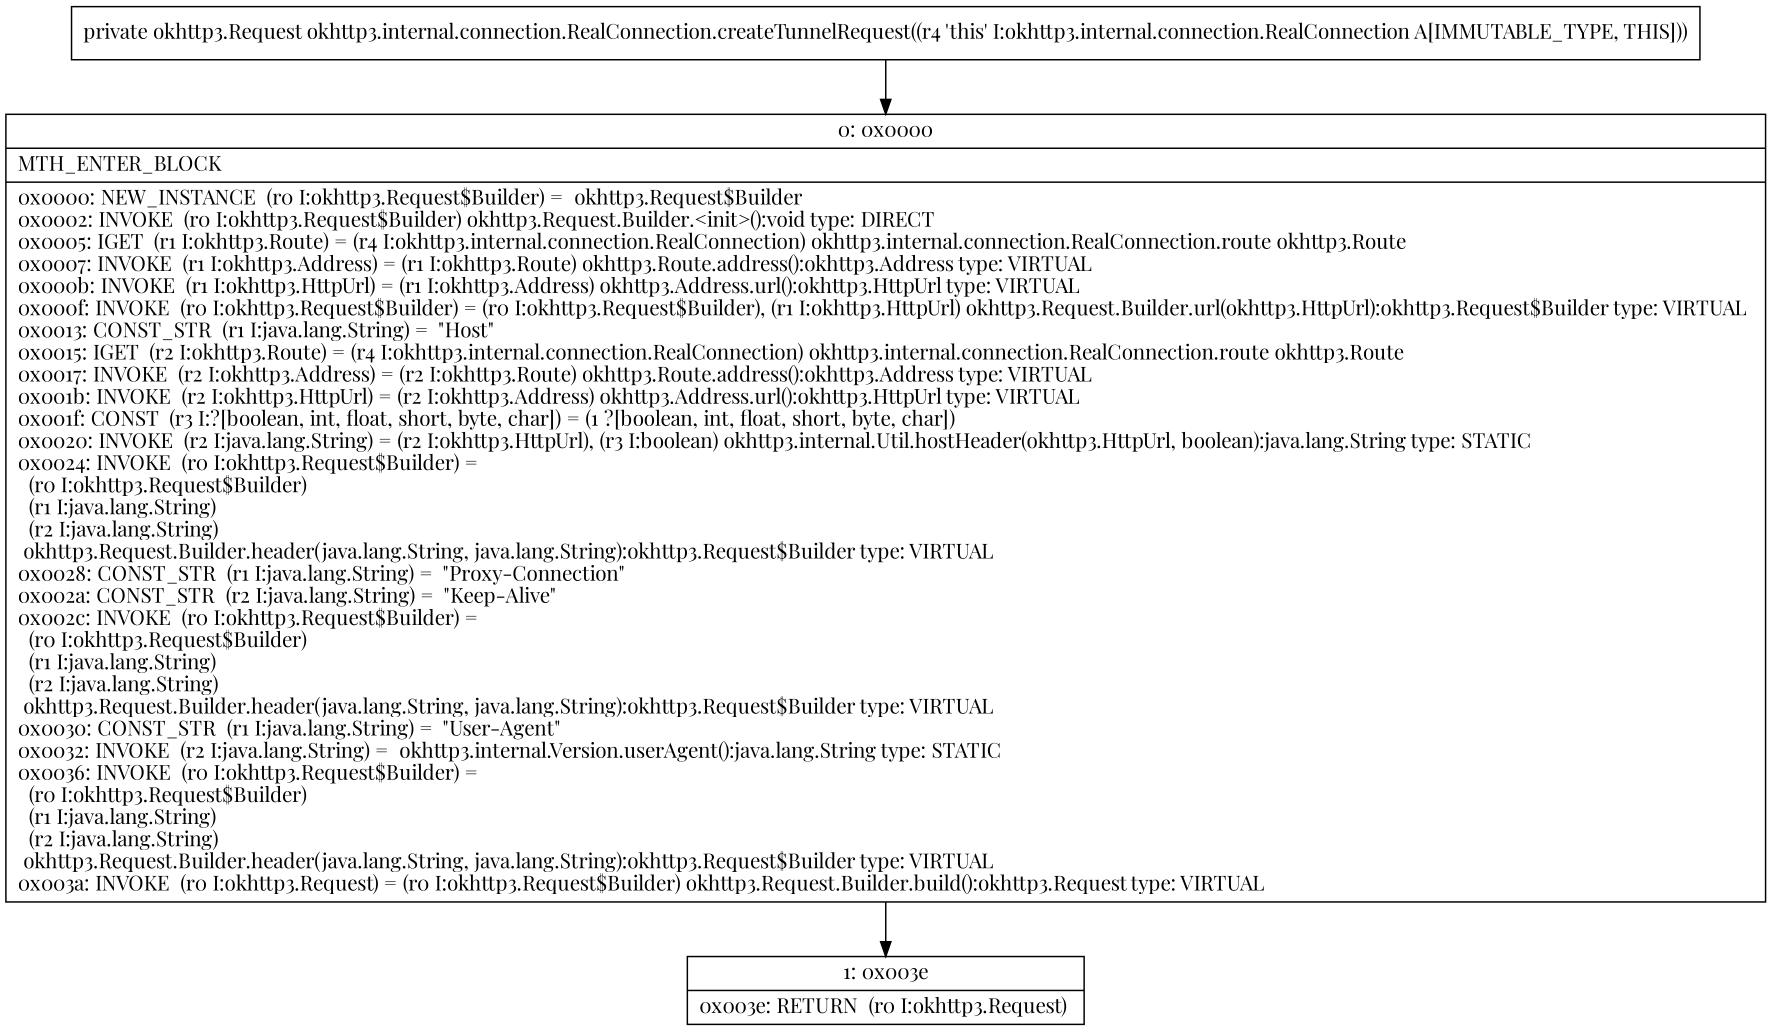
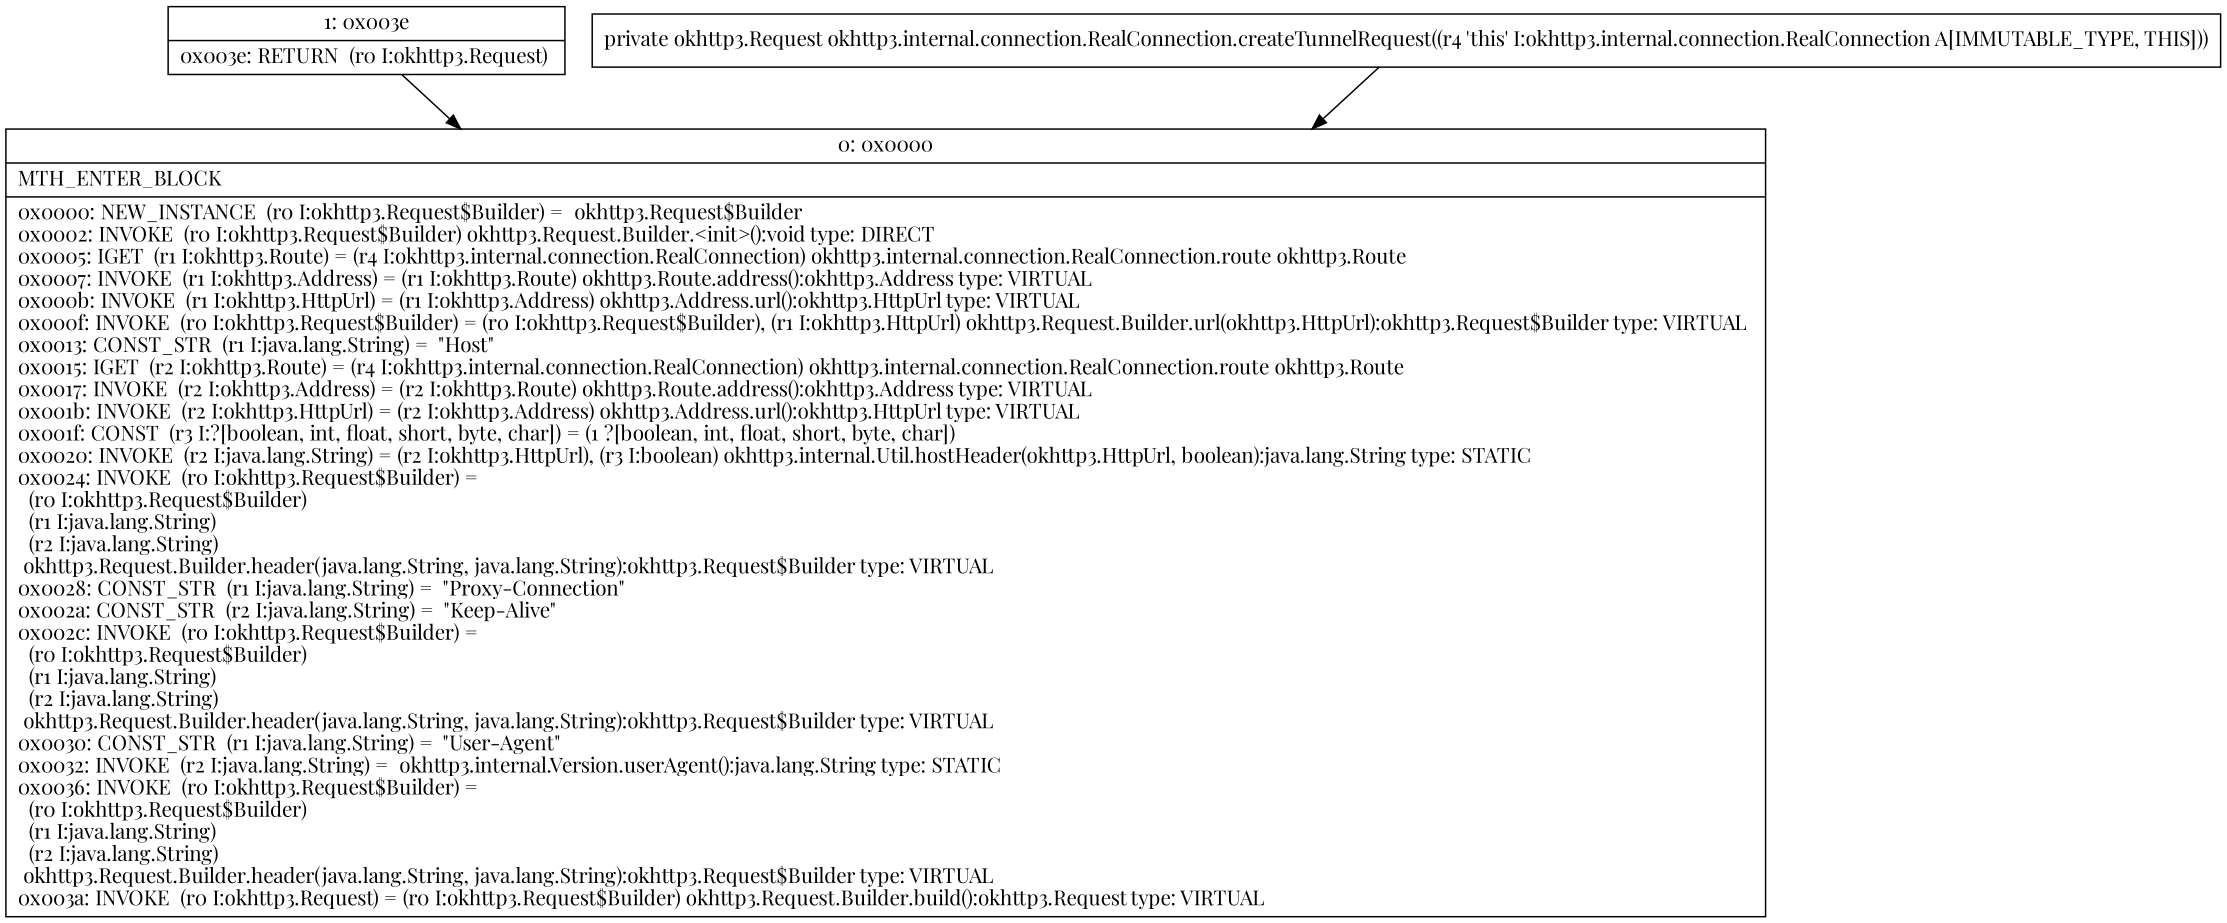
  digraph {
    fontname="Playfair Display"
    node [shape=record fontname="Playfair Display"]
    edge [fontname="Playfair Display"]
    n1 [label="{0\:\ 0x0000|MTH_ENTER_BLOCK\l|0x0000: NEW_INSTANCE  (r0 I:okhttp3.Request$Builder) =  okhttp3.Request$Builder \l0x0002: INVOKE  (r0 I:okhttp3.Request$Builder) okhttp3.Request.Builder.\<init\>():void type: DIRECT \l0x0005: IGET  (r1 I:okhttp3.Route) = (r4 I:okhttp3.internal.connection.RealConnection) okhttp3.internal.connection.RealConnection.route okhttp3.Route \l0x0007: INVOKE  (r1 I:okhttp3.Address) = (r1 I:okhttp3.Route) okhttp3.Route.address():okhttp3.Address type: VIRTUAL \l0x000b: INVOKE  (r1 I:okhttp3.HttpUrl) = (r1 I:okhttp3.Address) okhttp3.Address.url():okhttp3.HttpUrl type: VIRTUAL \l0x000f: INVOKE  (r0 I:okhttp3.Request$Builder) = (r0 I:okhttp3.Request$Builder), (r1 I:okhttp3.HttpUrl) okhttp3.Request.Builder.url(okhttp3.HttpUrl):okhttp3.Request$Builder type: VIRTUAL \l0x0013: CONST_STR  (r1 I:java.lang.String) =  \"Host\" \l0x0015: IGET  (r2 I:okhttp3.Route) = (r4 I:okhttp3.internal.connection.RealConnection) okhttp3.internal.connection.RealConnection.route okhttp3.Route \l0x0017: INVOKE  (r2 I:okhttp3.Address) = (r2 I:okhttp3.Route) okhttp3.Route.address():okhttp3.Address type: VIRTUAL \l0x001b: INVOKE  (r2 I:okhttp3.HttpUrl) = (r2 I:okhttp3.Address) okhttp3.Address.url():okhttp3.HttpUrl type: VIRTUAL \l0x001f: CONST  (r3 I:?[boolean, int, float, short, byte, char]) = (1 ?[boolean, int, float, short, byte, char]) \l0x0020: INVOKE  (r2 I:java.lang.String) = (r2 I:okhttp3.HttpUrl), (r3 I:boolean) okhttp3.internal.Util.hostHeader(okhttp3.HttpUrl, boolean):java.lang.String type: STATIC \l0x0024: INVOKE  (r0 I:okhttp3.Request$Builder) = \l  (r0 I:okhttp3.Request$Builder)\l  (r1 I:java.lang.String)\l  (r2 I:java.lang.String)\l okhttp3.Request.Builder.header(java.lang.String, java.lang.String):okhttp3.Request$Builder type: VIRTUAL \l0x0028: CONST_STR  (r1 I:java.lang.String) =  \"Proxy\-Connection\" \l0x002a: CONST_STR  (r2 I:java.lang.String) =  \"Keep\-Alive\" \l0x002c: INVOKE  (r0 I:okhttp3.Request$Builder) = \l  (r0 I:okhttp3.Request$Builder)\l  (r1 I:java.lang.String)\l  (r2 I:java.lang.String)\l okhttp3.Request.Builder.header(java.lang.String, java.lang.String):okhttp3.Request$Builder type: VIRTUAL \l0x0030: CONST_STR  (r1 I:java.lang.String) =  \"User\-Agent\" \l0x0032: INVOKE  (r2 I:java.lang.String) =  okhttp3.internal.Version.userAgent():java.lang.String type: STATIC \l0x0036: INVOKE  (r0 I:okhttp3.Request$Builder) = \l  (r0 I:okhttp3.Request$Builder)\l  (r1 I:java.lang.String)\l  (r2 I:java.lang.String)\l okhttp3.Request.Builder.header(java.lang.String, java.lang.String):okhttp3.Request$Builder type: VIRTUAL \l0x003a: INVOKE  (r0 I:okhttp3.Request) = (r0 I:okhttp3.Request$Builder) okhttp3.Request.Builder.build():okhttp3.Request type: VIRTUAL \l}"]
    n2 [label="{1\:\ 0x003e|0x003e: RETURN  (r0 I:okhttp3.Request) \l}"]
    n3 [label="{private okhttp3.Request okhttp3.internal.connection.RealConnection.createTunnelRequest((r4 'this' I:okhttp3.internal.connection.RealConnection A[IMMUTABLE_TYPE, THIS])) }"]
-   n1 -> n2
+   n2 -> n1
    n3 -> n1
  }
